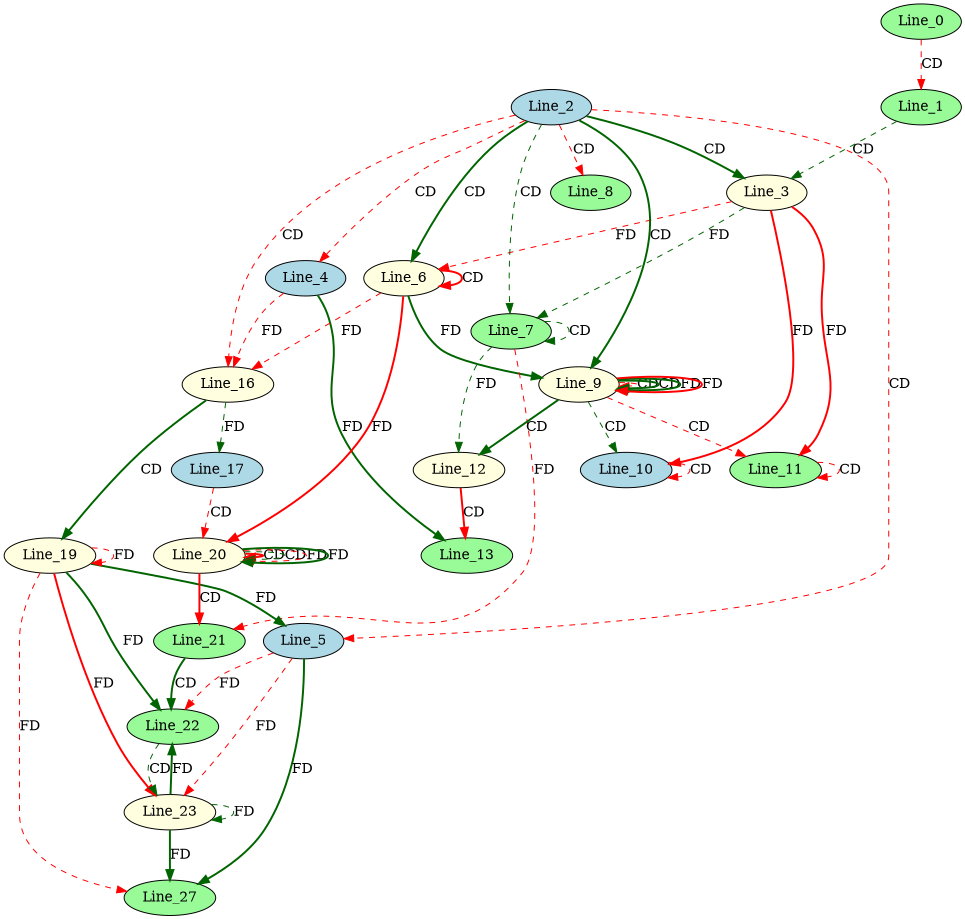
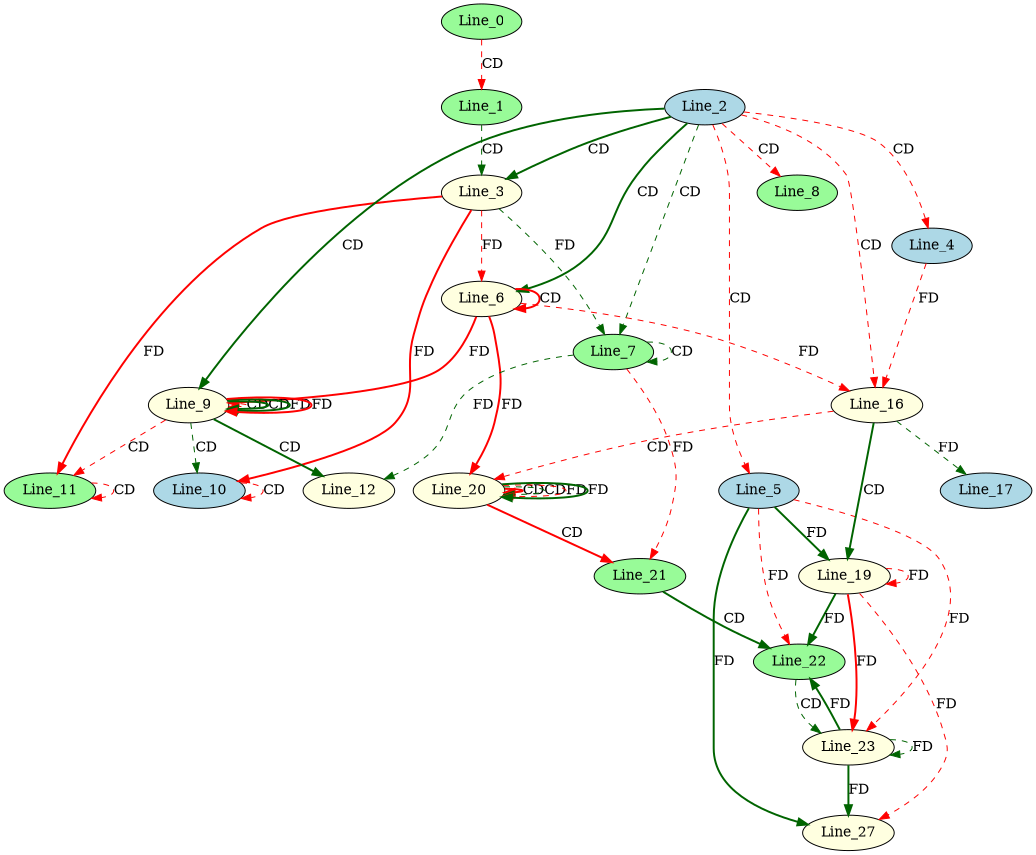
  digraph {
    node [fillcolor=lightyellow style=filled]
    edge [color=red style=dashed]
    Line_0 [fillcolor=palegreen]
    Line_1 [fillcolor=palegreen]
    Line_3
    Line_2 [fillcolor=lightblue]
    Line_4 [fillcolor=lightblue]
    Line_5 [fillcolor=lightblue]
    Line_6
    Line_7 [fillcolor=palegreen]
    Line_8 [fillcolor=palegreen]
    Line_9
    Line_16
    Line_10 [fillcolor=lightblue]
    Line_11 [fillcolor=palegreen]
-   Line_13 [fillcolor=palegreen]
    Line_19
    Line_22 [fillcolor=palegreen]
    Line_23
-   Line_27 [fillcolor=palegreen]
+   Line_27
    Line_20
    Line_12
    Line_21 [fillcolor=palegreen]
    Line_17 [fillcolor=lightblue]
    Line_0 -> Line_1 [label=CD]
    Line_1 -> Line_3 [color=darkgreen label=CD]
    Line_3 -> Line_6 [label=FD]
    Line_3 -> Line_7 [color=darkgreen label=FD]
    Line_3 -> Line_10 [label=FD style=bold]
    Line_3 -> Line_11 [label=FD style=bold]
    Line_2 -> Line_3 [color=darkgreen label=CD style=bold]
    Line_2 -> Line_4 [label=CD]
    Line_2 -> Line_5 [label=CD]
    Line_2 -> Line_6 [color=darkgreen label=CD style=bold]
    Line_2 -> Line_7 [color=darkgreen label=CD]
    Line_2 -> Line_8 [label=CD]
    Line_2 -> Line_9 [color=darkgreen label=CD style=bold]
    Line_2 -> Line_16 [label=CD]
    Line_4 -> Line_16 [label=FD]
-   Line_4 -> Line_13 [color=darkgreen label=FD style=bold]
-   Line_19 -> Line_5 [color=darkgreen label=FD style=bold]
+   Line_5 -> Line_19 [color=darkgreen label=FD style=bold]
    Line_5 -> Line_22 [label=FD]
    Line_5 -> Line_23 [label=FD]
    Line_5 -> Line_27 [color=darkgreen label=FD style=bold]
    Line_6 -> Line_6 [label=CD style=bold]
-   Line_6 -> Line_9 [color=darkgreen label=FD style=bold]
+   Line_6 -> Line_9 [label=FD style=bold]
    Line_6 -> Line_16 [label=FD]
    Line_6 -> Line_20 [label=FD style=bold]
    Line_7 -> Line_7 [color=darkgreen label=CD]
    Line_7 -> Line_12 [color=darkgreen label=FD]
    Line_7 -> Line_21 [label=FD]
    Line_9 -> Line_9 [label=CD]
    Line_9 -> Line_9 [color=darkgreen label=CD style=bold]
    Line_9 -> Line_9 [color=darkgreen label=FD style=bold]
    Line_9 -> Line_9 [label=FD style=bold]
    Line_9 -> Line_10 [color=darkgreen label=CD]
    Line_9 -> Line_11 [label=CD]
    Line_9 -> Line_12 [color=darkgreen label=CD style=bold]
    Line_16 -> Line_19 [color=darkgreen label=CD style=bold]
-   Line_17 -> Line_20 [label=CD]
+   Line_16 -> Line_20 [label=CD]
    Line_16 -> Line_17 [color=darkgreen label=FD]
    Line_10 -> Line_10 [label=CD]
    Line_11 -> Line_11 [label=CD]
    Line_19 -> Line_19 [label=FD]
    Line_19 -> Line_22 [color=darkgreen label=FD style=bold]
    Line_19 -> Line_23 [label=FD style=bold]
    Line_19 -> Line_27 [label=FD]
    Line_22 -> Line_23 [color=darkgreen label=CD]
    Line_23 -> Line_22 [color=darkgreen label=FD style=bold]
    Line_23 -> Line_23 [color=darkgreen label=FD]
    Line_23 -> Line_27 [color=darkgreen label=FD style=bold]
    Line_20 -> Line_20 [label=CD style=bold]
    Line_20 -> Line_20 [color=darkgreen label=CD]
    Line_20 -> Line_20 [label=FD]
    Line_20 -> Line_20 [color=darkgreen label=FD style=bold]
    Line_20 -> Line_21 [label=CD style=bold]
-   Line_12 -> Line_13 [label=CD style=bold]
    Line_21 -> Line_22 [color=darkgreen label=CD style=bold]
  }
